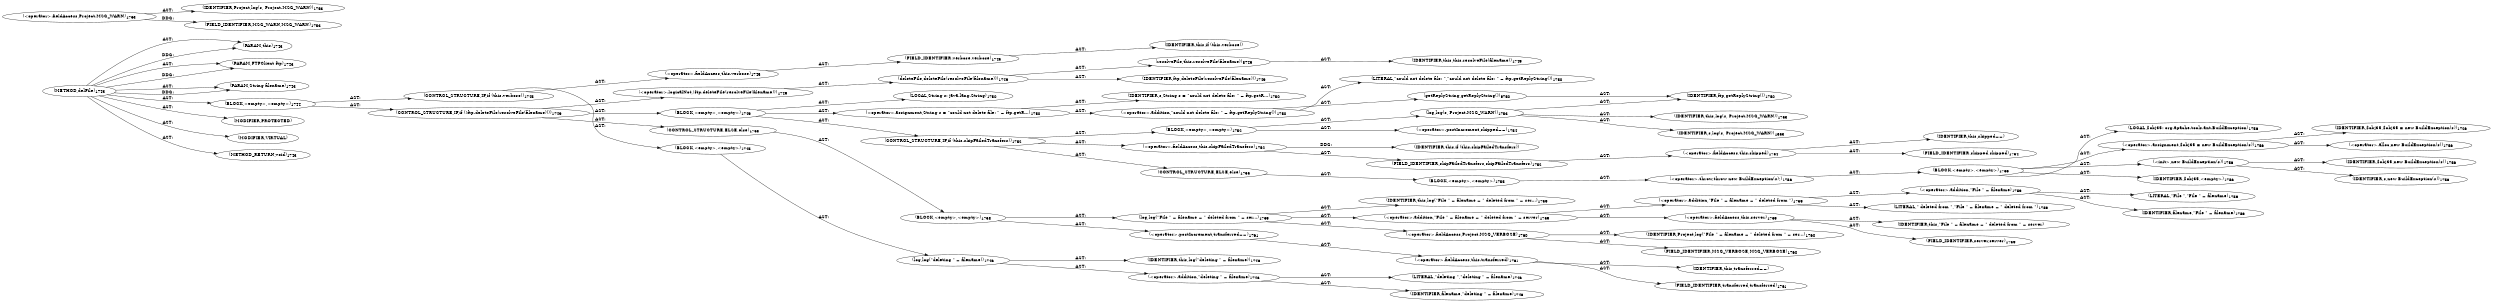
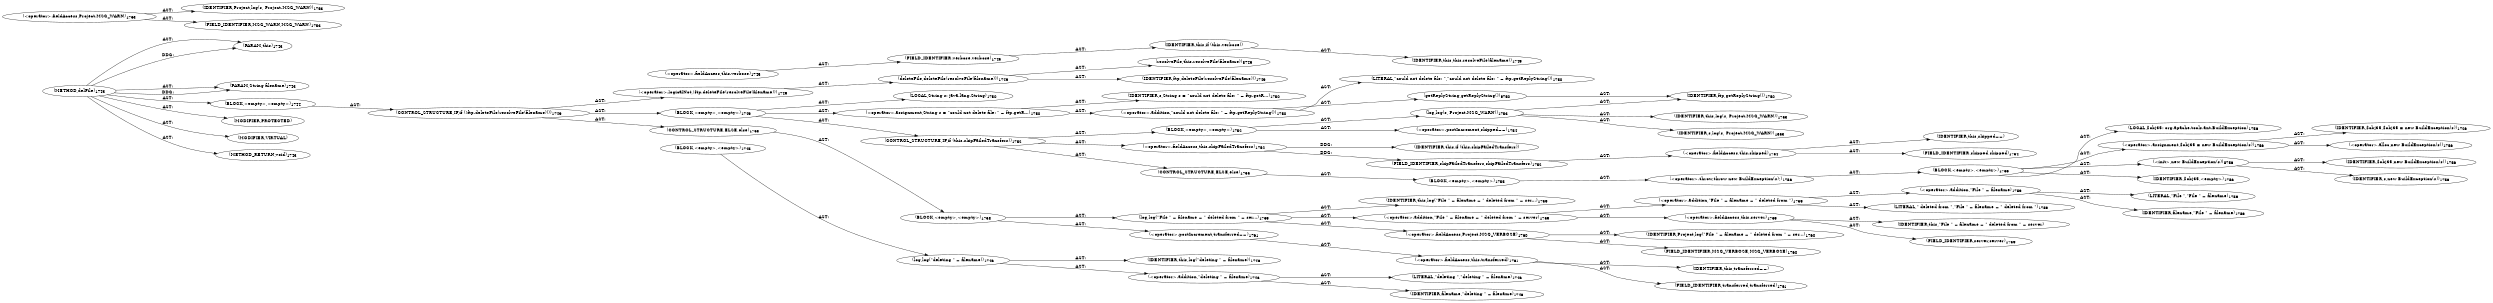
  digraph {
    rankdir=LR
    n1 [label=<(METHOD,delFile)<SUB>1743</SUB>>]
    n2 [label=<(PARAM,this)<SUB>1743</SUB>>]
-   n3 [label=<(PARAM,FTPClient ftp)<SUB>1743</SUB>>]
    n4 [label=<(PARAM,String filename)<SUB>1743</SUB>>]
    n5 [label=<(BLOCK,&lt;empty&gt;,&lt;empty&gt;)<SUB>1744</SUB>>]
    n6 [label=<(MODIFIER,PROTECTED)>]
    n7 [label=<(MODIFIER,VIRTUAL)>]
    n8 [label=<(METHOD_RETURN,void)<SUB>1743</SUB>>]
-   n9 [label=<(CONTROL_STRUCTURE,IF,if (this.verbose))<SUB>1745</SUB>>]
    n10 [label=<(CONTROL_STRUCTURE,IF,if (!ftp.deleteFile(resolveFile(filename))))<SUB>1749</SUB>>]
    n11 [label=<(&lt;operator&gt;.fieldAccess,this.verbose)<SUB>1745</SUB>>]
    n12 [label=<(BLOCK,&lt;empty&gt;,&lt;empty&gt;)<SUB>1745</SUB>>]
    n13 [label=<(&lt;operator&gt;.logicalNot,!ftp.deleteFile(resolveFile(filename)))<SUB>1749</SUB>>]
    n14 [label=<(BLOCK,&lt;empty&gt;,&lt;empty&gt;)<SUB>1749</SUB>>]
    n15 [label=<(CONTROL_STRUCTURE,ELSE,else)<SUB>1758</SUB>>]
    n16 [label=<(FIELD_IDENTIFIER,verbose,verbose)<SUB>1745</SUB>>]
    n17 [label=<(log,log(&quot;deleting &quot; + filename))<SUB>1746</SUB>>]
    n18 [label=<(IDENTIFIER,this,if (this.verbose))>]
    n19 [label=<(IDENTIFIER,this,log(&quot;deleting &quot; + filename))<SUB>1746</SUB>>]
    n20 [label=<(&lt;operator&gt;.addition,&quot;deleting &quot; + filename)<SUB>1746</SUB>>]
    n21 [label=<(LITERAL,&quot;deleting &quot;,&quot;deleting &quot; + filename)<SUB>1746</SUB>>]
    n22 [label=<(IDENTIFIER,filename,&quot;deleting &quot; + filename)<SUB>1746</SUB>>]
    n23 [label=<(deleteFile,deleteFile(resolveFile(filename)))<SUB>1749</SUB>>]
    n24 [label=<(LOCAL,String s: java.lang.String)<SUB>1750</SUB>>]
    n25 [label=<(&lt;operator&gt;.assignment,String s = &quot;could not delete file: &quot; + ftp.getR...)<SUB>1750</SUB>>]
    n26 [label=<(CONTROL_STRUCTURE,IF,if (this.skipFailedTransfers))<SUB>1752</SUB>>]
    n27 [label=<(BLOCK,&lt;empty&gt;,&lt;empty&gt;)<SUB>1758</SUB>>]
    n28 [label=<(IDENTIFIER,ftp,deleteFile(resolveFile(filename)))<SUB>1749</SUB>>]
    n29 [label=<(resolveFile,this.resolveFile(filename))<SUB>8749</SUB>>]
    n30 [label=<(IDENTIFIER,this,this.resolveFile(filename))<SUB>1749</SUB>>]
    n31 [label=<(IDENTIFIER,s,String s = &quot;could not delete file: &quot; + ftp.getR...)<SUB>1750</SUB>>]
    n32 [label=<(&lt;operator&gt;.addition,&quot;could not delete file: &quot; + ftp.getReplyString())<SUB>1750</SUB>>]
    n33 [label=<(&lt;operator&gt;.fieldAccess,this.skipFailedTransfers)<SUB>1752</SUB>>]
    n34 [label=<(BLOCK,&lt;empty&gt;,&lt;empty&gt;)<SUB>1752</SUB>>]
    n35 [label=<(CONTROL_STRUCTURE,ELSE,else)<SUB>1755</SUB>>]
    n36 [label=<(LITERAL,&quot;could not delete file: &quot;,&quot;could not delete file: &quot; + ftp.getReplyString())<SUB>1750</SUB>>]
    n37 [label=<(getReplyString,getReplyString())<SUB>9750</SUB>>]
    n38 [label=<(IDENTIFIER,ftp,getReplyString())<SUB>1750</SUB>>]
    n39 [label=<(IDENTIFIER,this,if (this.skipFailedTransfers))>]
    n40 [label=<(FIELD_IDENTIFIER,skipFailedTransfers,skipFailedTransfers)<SUB>1752</SUB>>]
    n41 [label=<(log,log(s, Project.MSG_WARN))<SUB>1753</SUB>>]
    n42 [label=<(&lt;operator&gt;.postIncrement,skipped++)<SUB>1754</SUB>>]
    n43 [label=<(BLOCK,&lt;empty&gt;,&lt;empty&gt;)<SUB>1755</SUB>>]
    n44 [label=<(&lt;operator&gt;.fieldAccess,this.skipped)<SUB>1754</SUB>>]
    n45 [label=<(IDENTIFIER,this,log(s, Project.MSG_WARN))<SUB>1753</SUB>>]
    n46 [label=<(IDENTIFIER,s,log(s, Project.MSG_WARN))<SUB>1353</SUB>>]
    n47 [label=<(&lt;operator&gt;.fieldAccess,Project.MSG_WARN)<SUB>1753</SUB>>]
    n48 [label=<(IDENTIFIER,Project,log(s, Project.MSG_WARN))<SUB>1753</SUB>>]
    n49 [label=<(FIELD_IDENTIFIER,MSG_WARN,MSG_WARN)<SUB>1753</SUB>>]
    n50 [label=<(IDENTIFIER,this,skipped++)>]
    n51 [label=<(FIELD_IDENTIFIER,skipped,skipped)<SUB>1754</SUB>>]
    n52 [label=<(&lt;operator&gt;.throw,throw new BuildException(s);)<SUB>1756</SUB>>]
    n53 [label=<(BLOCK,&lt;empty&gt;,&lt;empty&gt;)<SUB>1756</SUB>>]
    n54 [label=<(LOCAL,$obj35: org.apache.tools.ant.BuildException)<SUB>1756</SUB>>]
    n55 [label=<(&lt;operator&gt;.assignment,$obj35 = new BuildException(s))<SUB>1756</SUB>>]
-   n56 [label=<(&lt;init&gt;,new BuildException(s))<SUB>1756</SUB>>]
+   n56 [label=<(&lt;init&gt;,new BuildException(s))<SUB>8756</SUB>>]
    n57 [label=<(IDENTIFIER,$obj35,&lt;empty&gt;)<SUB>1756</SUB>>]
    n58 [label=<(IDENTIFIER,$obj35,$obj35 = new BuildException(s))<SUB>1726</SUB>>]
    n59 [label=<(&lt;operator&gt;.alloc,new BuildException(s))<SUB>1756</SUB>>]
    n60 [label=<(IDENTIFIER,$obj35,new BuildException(s))<SUB>1756</SUB>>]
    n61 [label=<(IDENTIFIER,s,new BuildException(s))<SUB>1756</SUB>>]
    n62 [label=<(log,log(&quot;File &quot; + filename + &quot; deleted from &quot; + ser...)<SUB>1759</SUB>>]
    n63 [label=<(&lt;operator&gt;.postIncrement,transferred++)<SUB>1761</SUB>>]
    n64 [label=<(IDENTIFIER,this,log(&quot;File &quot; + filename + &quot; deleted from &quot; + ser...)<SUB>1759</SUB>>]
    n65 [label=<(&lt;operator&gt;.addition,&quot;File &quot; + filename + &quot; deleted from &quot; + server)<SUB>1759</SUB>>]
    n66 [label=<(&lt;operator&gt;.fieldAccess,Project.MSG_VERBOSE)<SUB>1760</SUB>>]
    n67 [label=<(&lt;operator&gt;.fieldAccess,this.transferred)<SUB>1761</SUB>>]
    n68 [label=<(&lt;operator&gt;.addition,&quot;File &quot; + filename + &quot; deleted from &quot;)<SUB>1759</SUB>>]
    n69 [label=<(&lt;operator&gt;.fieldAccess,this.server)<SUB>1759</SUB>>]
    n70 [label=<(IDENTIFIER,Project,log(&quot;File &quot; + filename + &quot; deleted from &quot; + ser...)<SUB>1760</SUB>>]
    n71 [label=<(FIELD_IDENTIFIER,MSG_VERBOSE,MSG_VERBOSE)<SUB>1760</SUB>>]
    n72 [label=<(&lt;operator&gt;.addition,&quot;File &quot; + filename)<SUB>1759</SUB>>]
    n73 [label=<(LITERAL,&quot; deleted from &quot;,&quot;File &quot; + filename + &quot; deleted from &quot;)<SUB>1759</SUB>>]
    n74 [label=<(IDENTIFIER,this,&quot;File &quot; + filename + &quot; deleted from &quot; + server)>]
    n75 [label=<(FIELD_IDENTIFIER,server,server)<SUB>1759</SUB>>]
    n76 [label=<(LITERAL,&quot;File &quot;,&quot;File &quot; + filename)<SUB>1759</SUB>>]
    n77 [label=<(IDENTIFIER,filename,&quot;File &quot; + filename)<SUB>1759</SUB>>]
    n78 [label=<(IDENTIFIER,this,transferred++)>]
    n79 [label=<(FIELD_IDENTIFIER,transferred,transferred)<SUB>1761</SUB>>]
    n1 -> n2 [label="AST: "]
    n1 -> n2 [label="DDG: "]
-   n1 -> n3 [label="AST: "]
-   n1 -> n3 [label="DDG: "]
    n1 -> n4 [label="AST: "]
    n1 -> n4 [label="DDG: "]
    n1 -> n5 [label="AST: "]
    n1 -> n6 [label="AST: "]
    n1 -> n7 [label="AST: "]
    n1 -> n8 [label="AST: "]
-   n5 -> n9 [label="AST: "]
    n5 -> n10 [label="AST: "]
-   n9 -> n11 [label="AST: "]
-   n9 -> n12 [label="AST: "]
    n10 -> n13 [label="AST: "]
    n10 -> n14 [label="AST: "]
    n10 -> n15 [label="AST: "]
    n11 -> n16 [label="AST: "]
    n12 -> n17 [label="AST: "]
    n13 -> n23 [label="AST: "]
    n14 -> n24 [label="AST: "]
    n14 -> n25 [label="AST: "]
    n14 -> n26 [label="AST: "]
    n15 -> n27 [label="AST: "]
    n16 -> n18 [label="AST: "]
    n17 -> n19 [label="AST: "]
    n17 -> n20 [label="AST: "]
    n20 -> n21 [label="AST: "]
    n20 -> n22 [label="AST: "]
    n23 -> n28 [label="AST: "]
    n23 -> n29 [label="AST: "]
    n25 -> n31 [label="AST: "]
    n25 -> n32 [label="AST: "]
    n26 -> n33 [label="AST: "]
    n26 -> n34 [label="AST: "]
    n26 -> n35 [label="AST: "]
    n27 -> n62 [label="AST: "]
    n27 -> n63 [label="AST: "]
-   n29 -> n30 [label="AST: "]
+   n18 -> n30 [label="AST: "]
    n32 -> n36 [label="AST: "]
    n32 -> n37 [label="AST: "]
    n33 -> n39 [label="DDG: "]
-   n33 -> n40 [label="AST: "]
+   n33 -> n40 [label="DDG: "]
    n34 -> n41 [label="AST: "]
    n34 -> n42 [label="AST: "]
    n35 -> n43 [label="AST: "]
    n37 -> n38 [label="AST: "]
    n40 -> n44 [label="AST: "]
    n41 -> n38 [label="AST: "]
    n41 -> n45 [label="AST: "]
    n41 -> n46 [label="AST: "]
    n43 -> n52 [label="AST: "]
    n44 -> n50 [label="AST: "]
    n44 -> n51 [label="AST: "]
    n47 -> n48 [label="AST: "]
-   n47 -> n49 [label="DDG: "]
+   n47 -> n49 [label="AST: "]
    n52 -> n53 [label="AST: "]
    n53 -> n54 [label="AST: "]
    n53 -> n55 [label="AST: "]
    n53 -> n56 [label="AST: "]
    n53 -> n57 [label="AST: "]
    n55 -> n58 [label="AST: "]
    n55 -> n59 [label="AST: "]
    n56 -> n60 [label="AST: "]
    n56 -> n61 [label="AST: "]
    n62 -> n64 [label="AST: "]
    n62 -> n65 [label="AST: "]
    n62 -> n66 [label="AST: "]
    n63 -> n67 [label="AST: "]
    n65 -> n68 [label="AST: "]
    n65 -> n69 [label="AST: "]
    n66 -> n70 [label="AST: "]
    n66 -> n71 [label="AST: "]
    n67 -> n78 [label="AST: "]
    n67 -> n79 [label="AST: "]
    n68 -> n72 [label="AST: "]
    n68 -> n73 [label="AST: "]
    n69 -> n74 [label="AST: "]
    n69 -> n75 [label="AST: "]
    n72 -> n76 [label="AST: "]
    n72 -> n77 [label="AST: "]
  }
